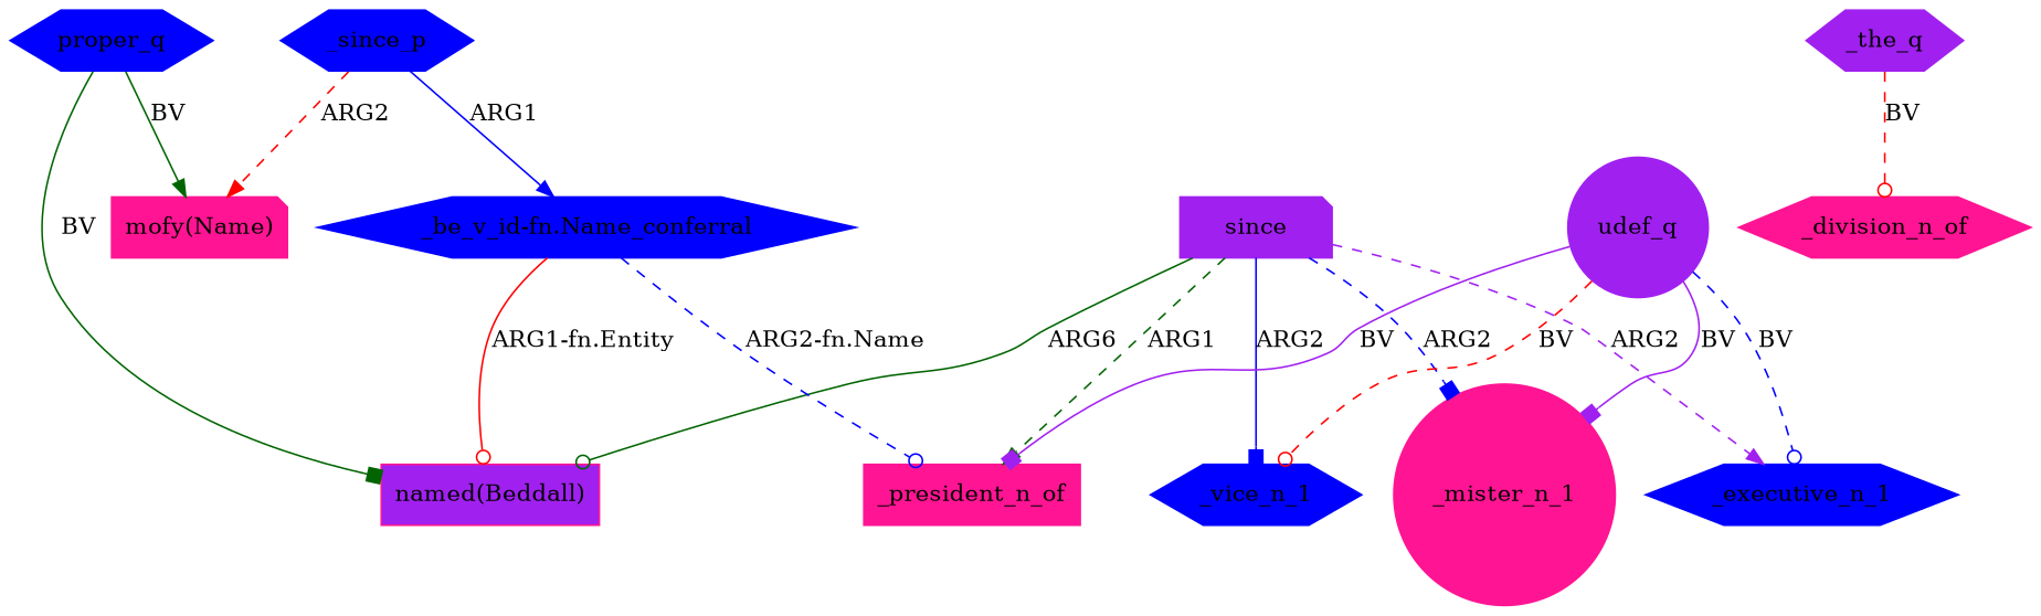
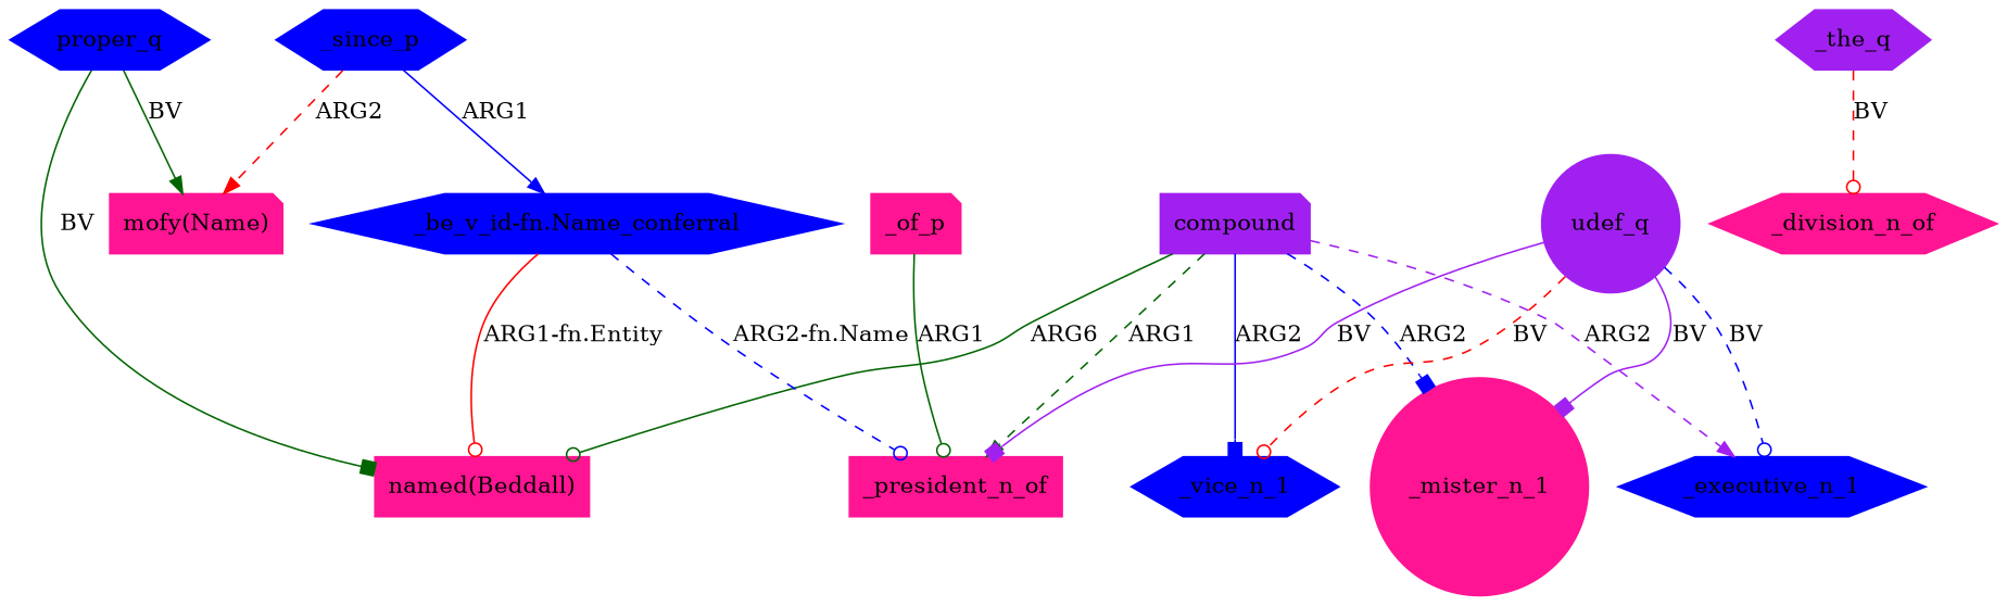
  digraph {
    node [color=deeppink shape=hexagon style=filled]
    edge [arrowhead=odot color=darkgreen style=solid]
    proper_q [color=blue]
    n2 [label="mofy(Name)" shape=note]
-   "named(Beddall)" [shape=box fillcolor=purple]
+   "named(Beddall)" [shape=box]
+   _of_p [shape=note]
    _president_n_of [shape=box]
-   compound [color=purple shape=note label=since]
+   compound [color=purple shape=note]
    _vice_n_1 [color=blue]
    _mister_n_1 [shape=circle]
    _executive_n_1 [color=blue]
    _since_p [color=blue]
    "_be_v_id-fn.Name_conferral" [color=blue]
    udef_q [color=purple shape=circle]
    _the_q [color=purple]
    _division_n_of
    proper_q -> n2 [arrowhead=normal label=BV]
    proper_q -> "named(Beddall)" [arrowhead=box label=BV]
+   _of_p -> _president_n_of [label=ARG1]
    compound -> "named(Beddall)" [label=ARG6]
    compound -> _president_n_of [arrowhead=normal label=ARG1 style=dashed]
    compound -> _vice_n_1 [arrowhead=box color=blue label=ARG2]
    compound -> _mister_n_1 [arrowhead=box color=blue label=ARG2 style=dashed]
    compound -> _executive_n_1 [arrowhead=normal color=purple label=ARG2 style=dashed]
    _since_p -> n2 [arrowhead=normal color=red label=ARG2 style=dashed]
    _since_p -> "_be_v_id-fn.Name_conferral" [arrowhead=normal color=blue label=ARG1]
    "_be_v_id-fn.Name_conferral" -> "named(Beddall)" [color=red label="ARG1-fn.Entity"]
    "_be_v_id-fn.Name_conferral" -> _president_n_of [color=blue label="ARG2-fn.Name" style=dashed]
    udef_q -> _president_n_of [arrowhead=box color=purple label=BV]
    udef_q -> _vice_n_1 [color=red label=BV style=dashed]
    udef_q -> _mister_n_1 [arrowhead=box color=purple label=BV]
    udef_q -> _executive_n_1 [color=blue label=BV style=dashed]
    _the_q -> _division_n_of [color=red label=BV style=dashed]
  }
